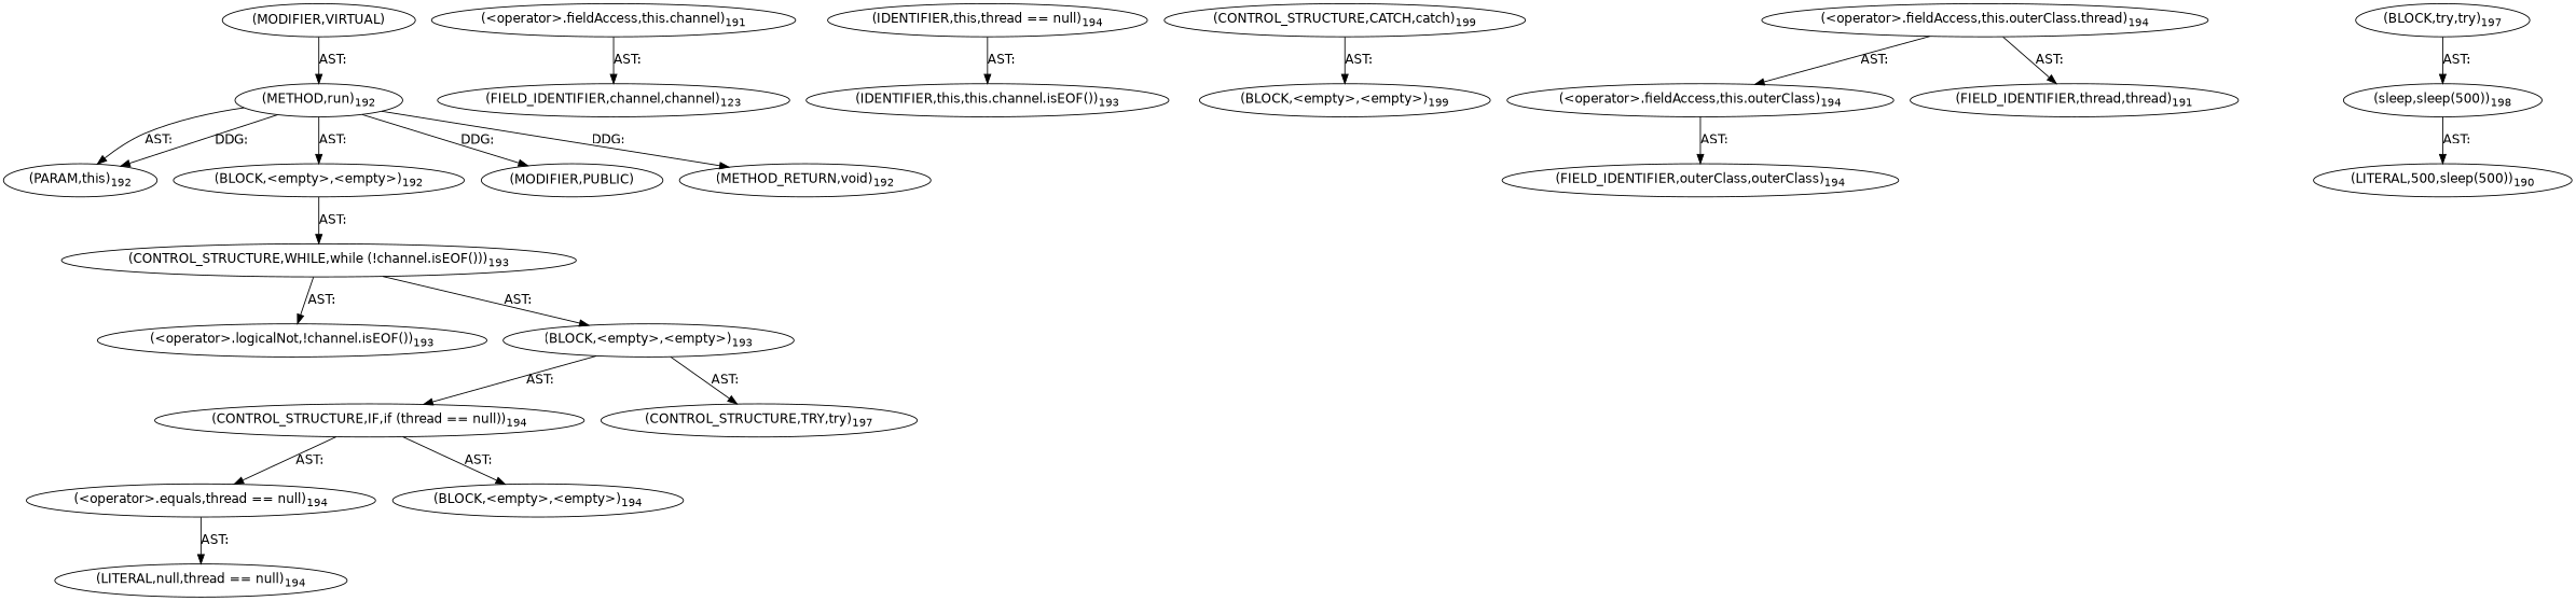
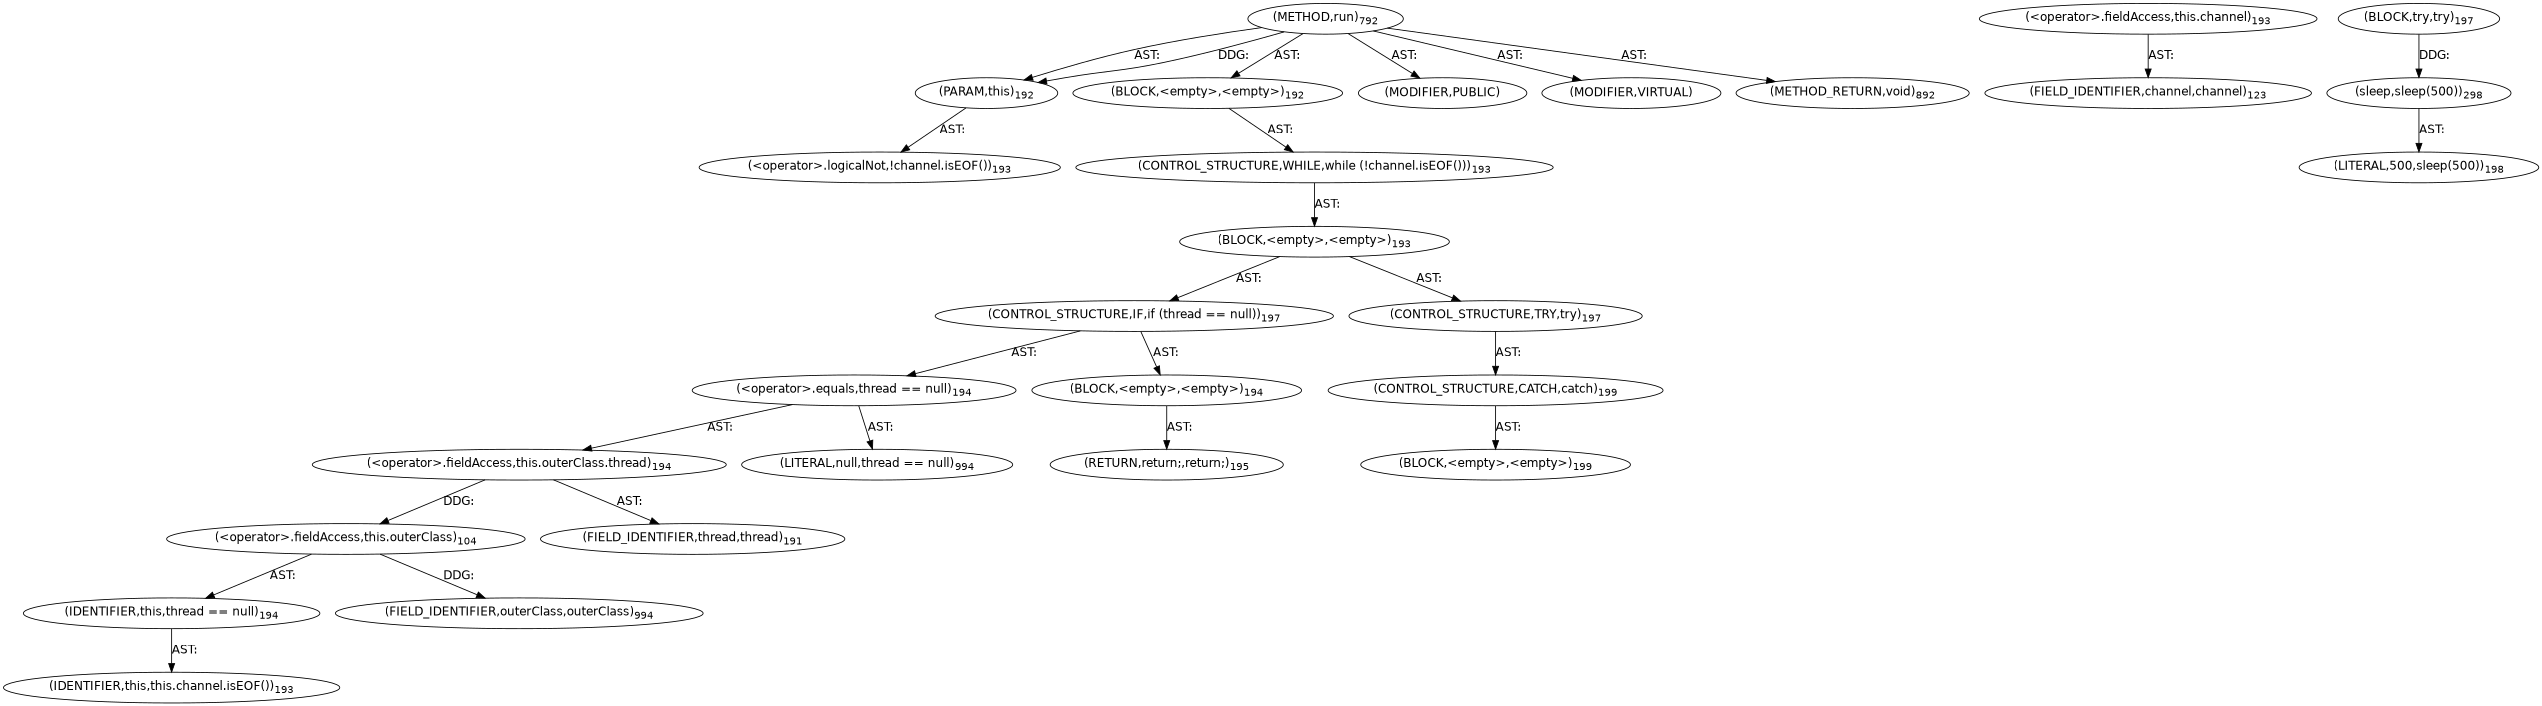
  digraph {
    fontname="DejaVu Sans"
    node [fontname="DejaVu Sans"]
    edge [fontname="DejaVu Sans"]
-   n1 [label=<(METHOD,run)<SUB>192</SUB>>]
+   n1 [label=<(METHOD,run)<SUB>792</SUB>>]
    n2 [label=<(PARAM,this)<SUB>192</SUB>>]
    n3 [label=<(BLOCK,&lt;empty&gt;,&lt;empty&gt;)<SUB>192</SUB>>]
    n4 [label=<(MODIFIER,PUBLIC)>]
    n5 [label=<(MODIFIER,VIRTUAL)>]
-   n6 [label=<(METHOD_RETURN,void)<SUB>192</SUB>>]
+   n6 [label=<(METHOD_RETURN,void)<SUB>892</SUB>>]
    n7 [label=<(CONTROL_STRUCTURE,WHILE,while (!channel.isEOF()))<SUB>193</SUB>>]
    n8 [label=<(&lt;operator&gt;.logicalNot,!channel.isEOF())<SUB>193</SUB>>]
    n9 [label=<(BLOCK,&lt;empty&gt;,&lt;empty&gt;)<SUB>193</SUB>>]
-   n10 [label=<(CONTROL_STRUCTURE,IF,if (thread == null))<SUB>194</SUB>>]
+   n10 [label=<(CONTROL_STRUCTURE,IF,if (thread == null))<SUB>197</SUB>>]
    n11 [label=<(CONTROL_STRUCTURE,TRY,try)<SUB>197</SUB>>]
-   n12 [label=<(&lt;operator&gt;.fieldAccess,this.channel)<SUB>191</SUB>>]
+   n12 [label=<(&lt;operator&gt;.fieldAccess,this.channel)<SUB>193</SUB>>]
    n13 [label=<(FIELD_IDENTIFIER,channel,channel)<SUB>123</SUB>>]
    n14 [label=<(IDENTIFIER,this,this.channel.isEOF())<SUB>193</SUB>>]
    n15 [label=<(&lt;operator&gt;.equals,thread == null)<SUB>194</SUB>>]
    n16 [label=<(BLOCK,&lt;empty&gt;,&lt;empty&gt;)<SUB>194</SUB>>]
    n17 [label=<(CONTROL_STRUCTURE,CATCH,catch)<SUB>199</SUB>>]
    n18 [label=<(&lt;operator&gt;.fieldAccess,this.outerClass.thread)<SUB>194</SUB>>]
-   n19 [label=<(LITERAL,null,thread == null)<SUB>194</SUB>>]
-   n21 [label=<(&lt;operator&gt;.fieldAccess,this.outerClass)<SUB>194</SUB>>]
+   n19 [label=<(LITERAL,null,thread == null)<SUB>994</SUB>>]
+   n20 [label=<(RETURN,return;,return;)<SUB>195</SUB>>]
+   n21 [label=<(&lt;operator&gt;.fieldAccess,this.outerClass)<SUB>104</SUB>>]
    n22 [label=<(FIELD_IDENTIFIER,thread,thread)<SUB>191</SUB>>]
    n23 [label=<(IDENTIFIER,this,thread == null)<SUB>194</SUB>>]
-   n24 [label=<(FIELD_IDENTIFIER,outerClass,outerClass)<SUB>194</SUB>>]
+   n24 [label=<(FIELD_IDENTIFIER,outerClass,outerClass)<SUB>994</SUB>>]
    n25 [label=<(BLOCK,try,try)<SUB>197</SUB>>]
-   n26 [label=<(sleep,sleep(500))<SUB>198</SUB>>]
+   n26 [label=<(sleep,sleep(500))<SUB>298</SUB>>]
    n27 [label=<(BLOCK,&lt;empty&gt;,&lt;empty&gt;)<SUB>199</SUB>>]
-   n28 [label=<(LITERAL,500,sleep(500))<SUB>190</SUB>>]
+   n28 [label=<(LITERAL,500,sleep(500))<SUB>198</SUB>>]
    n1 -> n2 [label="AST: "]
    n1 -> n2 [label="DDG: "]
    n1 -> n3 [label="AST: "]
-   n1 -> n4 [label="DDG: "]
-   n5 -> n1 [label="AST: "]
-   n1 -> n6 [label="DDG: "]
+   n1 -> n4 [label="AST: "]
+   n1 -> n5 [label="AST: "]
+   n1 -> n6 [label="AST: "]
    n3 -> n7 [label="AST: "]
-   n7 -> n8 [label="AST: "]
+   n2 -> n8 [label="AST: "]
    n7 -> n9 [label="AST: "]
    n9 -> n10 [label="AST: "]
    n9 -> n11 [label="AST: "]
    n10 -> n15 [label="AST: "]
    n10 -> n16 [label="AST: "]
+   n11 -> n17 [label="AST: "]
    n12 -> n13 [label="AST: "]
+   n15 -> n18 [label="AST: "]
    n15 -> n19 [label="AST: "]
+   n16 -> n20 [label="AST: "]
    n17 -> n27 [label="AST: "]
-   n18 -> n21 [label="AST: "]
+   n18 -> n21 [label="DDG: "]
    n18 -> n22 [label="AST: "]
-   n21 -> n24 [label="AST: "]
+   n21 -> n23 [label="AST: "]
+   n21 -> n24 [label="DDG: "]
    n23 -> n14 [label="AST: "]
-   n25 -> n26 [label="AST: "]
+   n25 -> n26 [label="DDG: "]
    n26 -> n28 [label="AST: "]
  }
